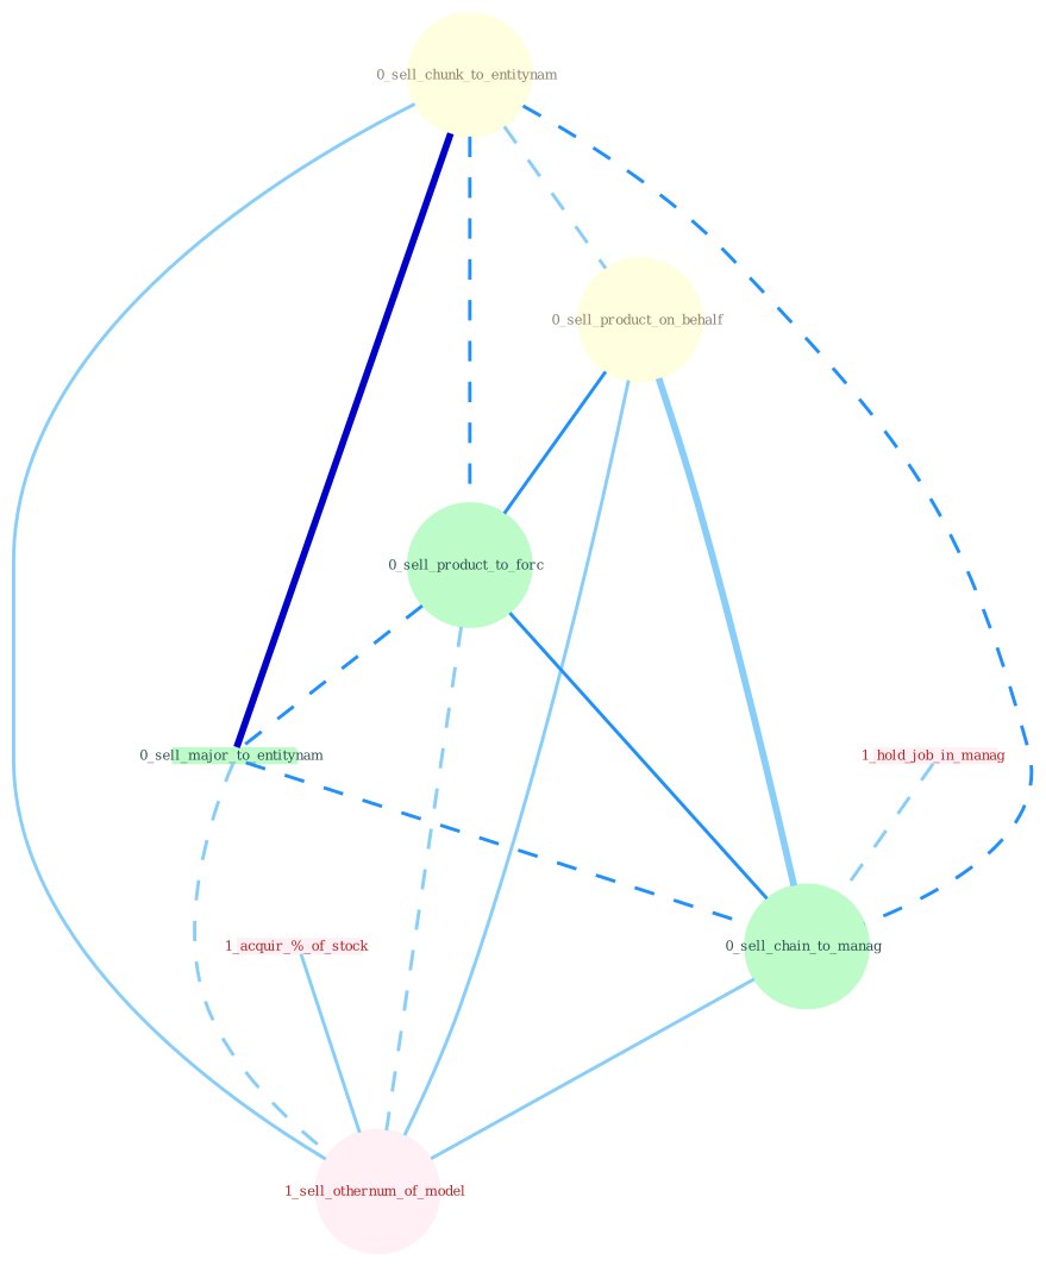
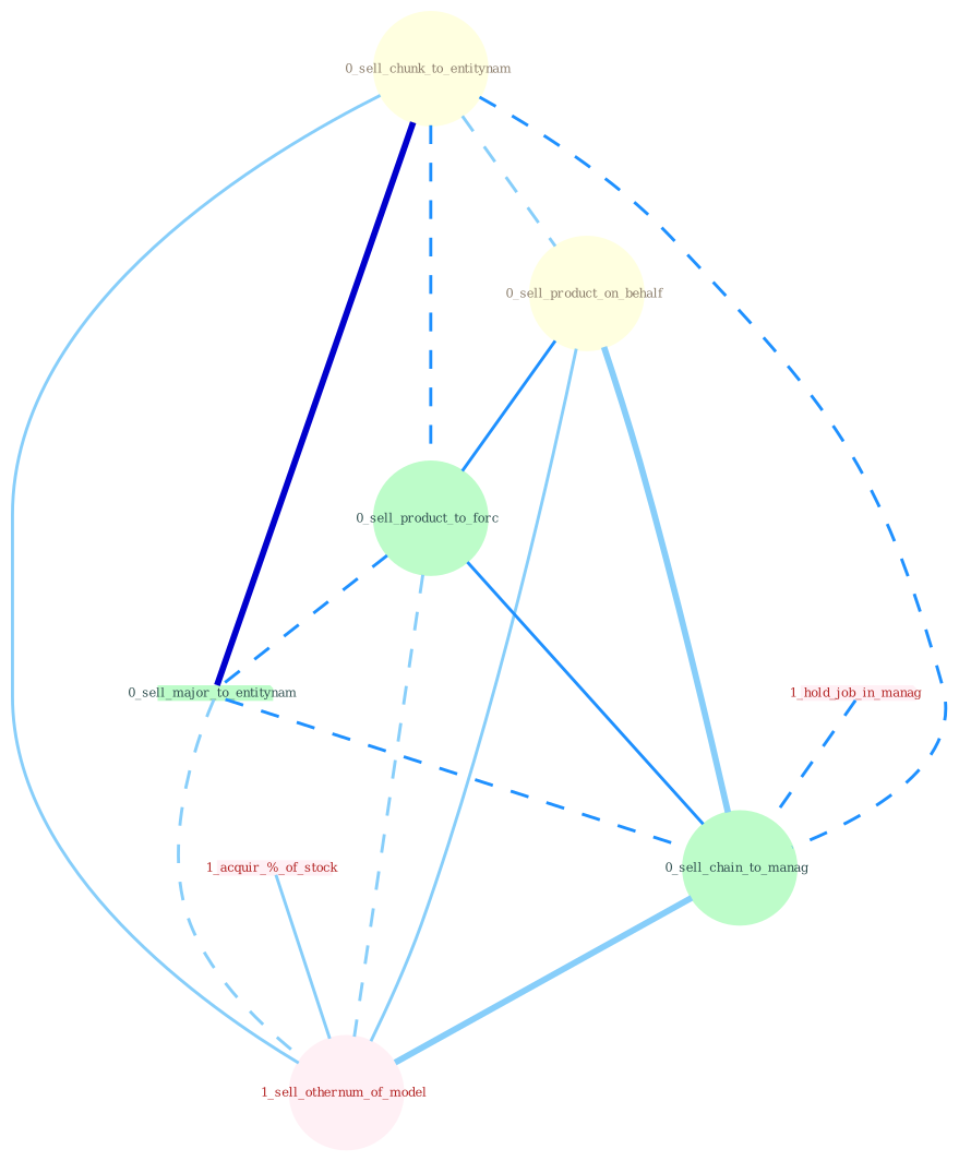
  graph {
    node [color="#fff0f5" fixedsize=true fontcolor="#b22222" fontsize=4 shape=circle style=filled]
    edge [color="#87cefa" style=dashed w=1]
    "0_sell_chunk_to_entitynam " [color="#ffffe0" fontcolor="#8b7d6b" height=.06 width=.5]
    "0_sell_product_on_behalf " [color="#ffffe0" fontcolor="#8b7d6b" height=.06 width=.5]
    "1_acquir_%_of_stock " [height=.06 shape=note width=.5]
    "1_hold_job_in_manag " [height=.06 shape=note width=.5]
    "1_sell_othernum_of_model " [height=.06 width=.5]
    "0_sell_product_to_forc " [color="#BDFCC9" fontcolor="#2f4f4f" height=.06 width=.5]
    "0_sell_major_to_entitynam " [color="#BDFCC9" fontcolor="#2f4f4f" height=.06 shape=note width=.5]
    "0_sell_chain_to_manag " [color="#BDFCC9" fontcolor="#2f4f4f" height=.06 width=.5]
    subgraph sub_1 {
      "0_sell_chunk_to_entitynam "
      "0_sell_product_on_behalf "
    }
    subgraph sub_2 {
      "1_acquir_%_of_stock "
      "1_hold_job_in_manag "
      "1_sell_othernum_of_model "
    }
    "0_sell_chunk_to_entitynam " -- "0_sell_product_on_behalf "
    "0_sell_chunk_to_entitynam " -- "1_sell_othernum_of_model " [style=solid]
    "0_sell_chunk_to_entitynam " -- "0_sell_product_to_forc " [color="#1e90ff" w=2]
    "0_sell_chunk_to_entitynam " -- "0_sell_major_to_entitynam " [color="#0000cd" style=bold w=3]
    "0_sell_chunk_to_entitynam " -- "0_sell_chain_to_manag " [color="#1e90ff" w=2]
    "0_sell_product_on_behalf " -- "1_sell_othernum_of_model " [style=solid]
    "0_sell_product_on_behalf " -- "0_sell_product_to_forc " [color="#1e90ff" style=solid w=2]
    "0_sell_product_on_behalf " -- "0_sell_chain_to_manag " [style=bold]
    "1_acquir_%_of_stock " -- "1_sell_othernum_of_model " [style=solid]
-   "1_hold_job_in_manag " -- "0_sell_chain_to_manag "
+   "1_hold_job_in_manag " -- "0_sell_chain_to_manag " [color="#1e90ff"]
    "0_sell_product_to_forc " -- "1_sell_othernum_of_model "
    "0_sell_product_to_forc " -- "0_sell_major_to_entitynam " [color="#1e90ff" w=2]
    "0_sell_product_to_forc " -- "0_sell_chain_to_manag " [color="#1e90ff" style=solid w=2]
    "0_sell_major_to_entitynam " -- "1_sell_othernum_of_model "
    "0_sell_major_to_entitynam " -- "0_sell_chain_to_manag " [color="#1e90ff" w=2]
-   "0_sell_chain_to_manag " -- "1_sell_othernum_of_model " [style=solid]
+   "0_sell_chain_to_manag " -- "1_sell_othernum_of_model " [style=bold]
  }
